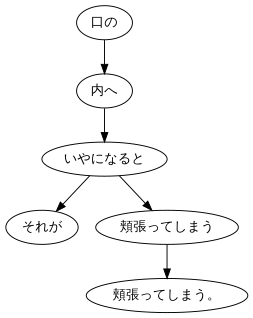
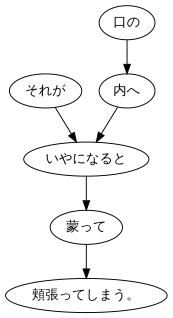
  digraph {
    fontname="Patrick Hand"
    node [fontname="Patrick Hand"]
    edge [fontname="Patrick Hand"]
    n1 [label="それが"]
    n2 [label="いやになると"]
-   n3 [label="頬張ってしまう"]
+   n3 [label="蒙って"]
    n4 [label="頬張ってしまう。"]
    n5 [label="口の"]
    n6 [label="内へ"]
-   n2 -> n1
+   n1 -> n2
    n2 -> n3
    n3 -> n4
    n5 -> n6
    n6 -> n2
  }
